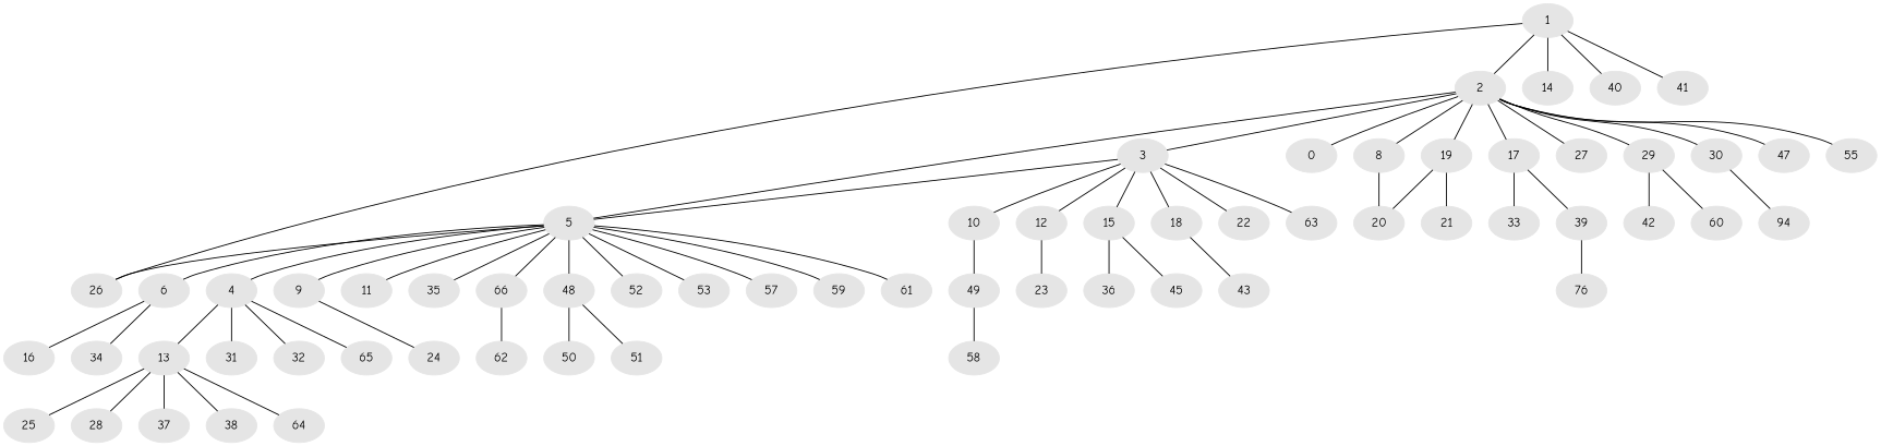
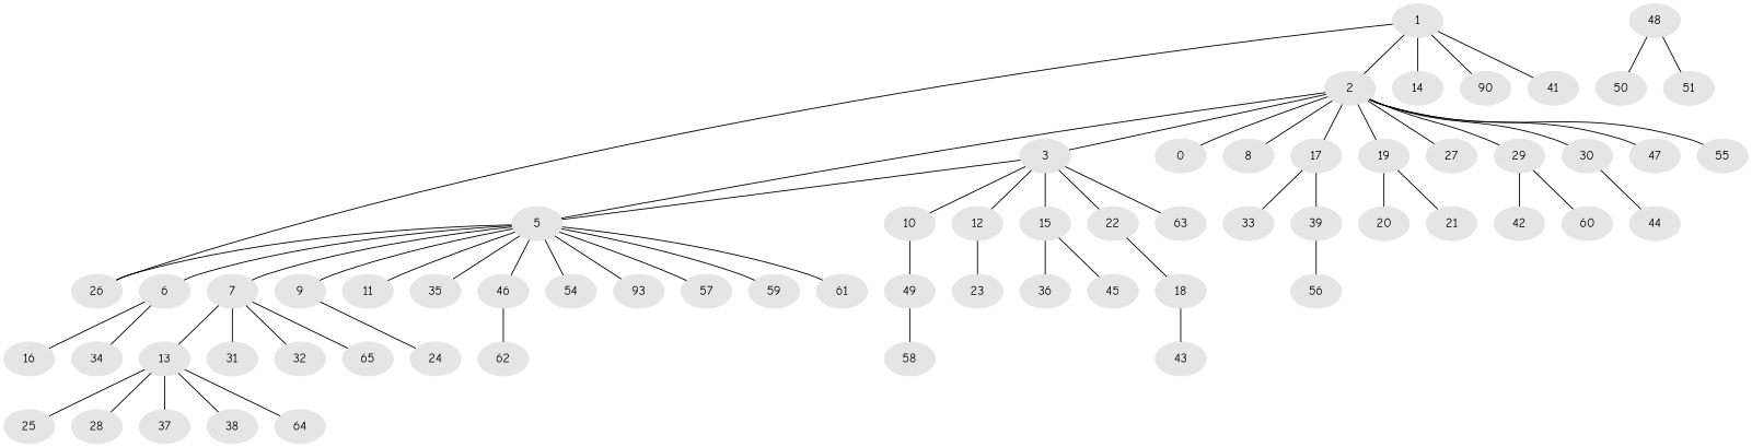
  graph {
    fontname="Comic Neue"
    node [color=gray90 fontname="Comic Neue" style=filled]
    edge [fontname="Comic Neue"]
    1
    2
    14
    26
-   40
+   40 [label=90]
    41
    3
    n8 [label=0]
    5
    8
    17
    19
    27
    29
    30
    47
    55
    10
    12
    15
    18
    22
    63
    6
-   7 [label=4]
+   7
    9
    11
    35
-   46 [label=66]
+   46
    48
-   52
-   53
+   52 [label=54]
+   53 [label=93]
    57
    59
    61
    20
    33
    39
    21
    42
    60
-   44 [label=94]
+   44
    49
    23
    36
    45
    43
    16
    34
    13
    31
    32
    65
    24
    62
    50
    51
    25
    28
    37
    38
    64
    58
-   56 [label=76]
+   56
    1 -- 2
    1 -- 14
    1 -- 26
    1 -- 40
    1 -- 41
    2 -- 3
    2 -- n8
    2 -- 5
    2 -- 8
    2 -- 17
    2 -- 19
    2 -- 27
    2 -- 29
    2 -- 30
    2 -- 47
    2 -- 55
    3 -- 5
    3 -- 10
    3 -- 12
    3 -- 15
-   3 -- 18
+   22 -- 18
    3 -- 22
    3 -- 63
    5 -- 26
    5 -- 6
    5 -- 7
    5 -- 9
    5 -- 11
    5 -- 35
    5 -- 46
-   5 -- 48
    5 -- 52
    5 -- 53
    5 -- 57
    5 -- 59
    5 -- 61
-   8 -- 20
    17 -- 33
    17 -- 39
    19 -- 20
    19 -- 21
    29 -- 42
    29 -- 60
    30 -- 44
    10 -- 49
    12 -- 23
    15 -- 36
    15 -- 45
    18 -- 43
    6 -- 16
    6 -- 34
    7 -- 13
    7 -- 31
    7 -- 32
    7 -- 65
    9 -- 24
    46 -- 62
    48 -- 50
    48 -- 51
    39 -- 56
    49 -- 58
    13 -- 25
    13 -- 28
    13 -- 37
    13 -- 38
    13 -- 64
  }
